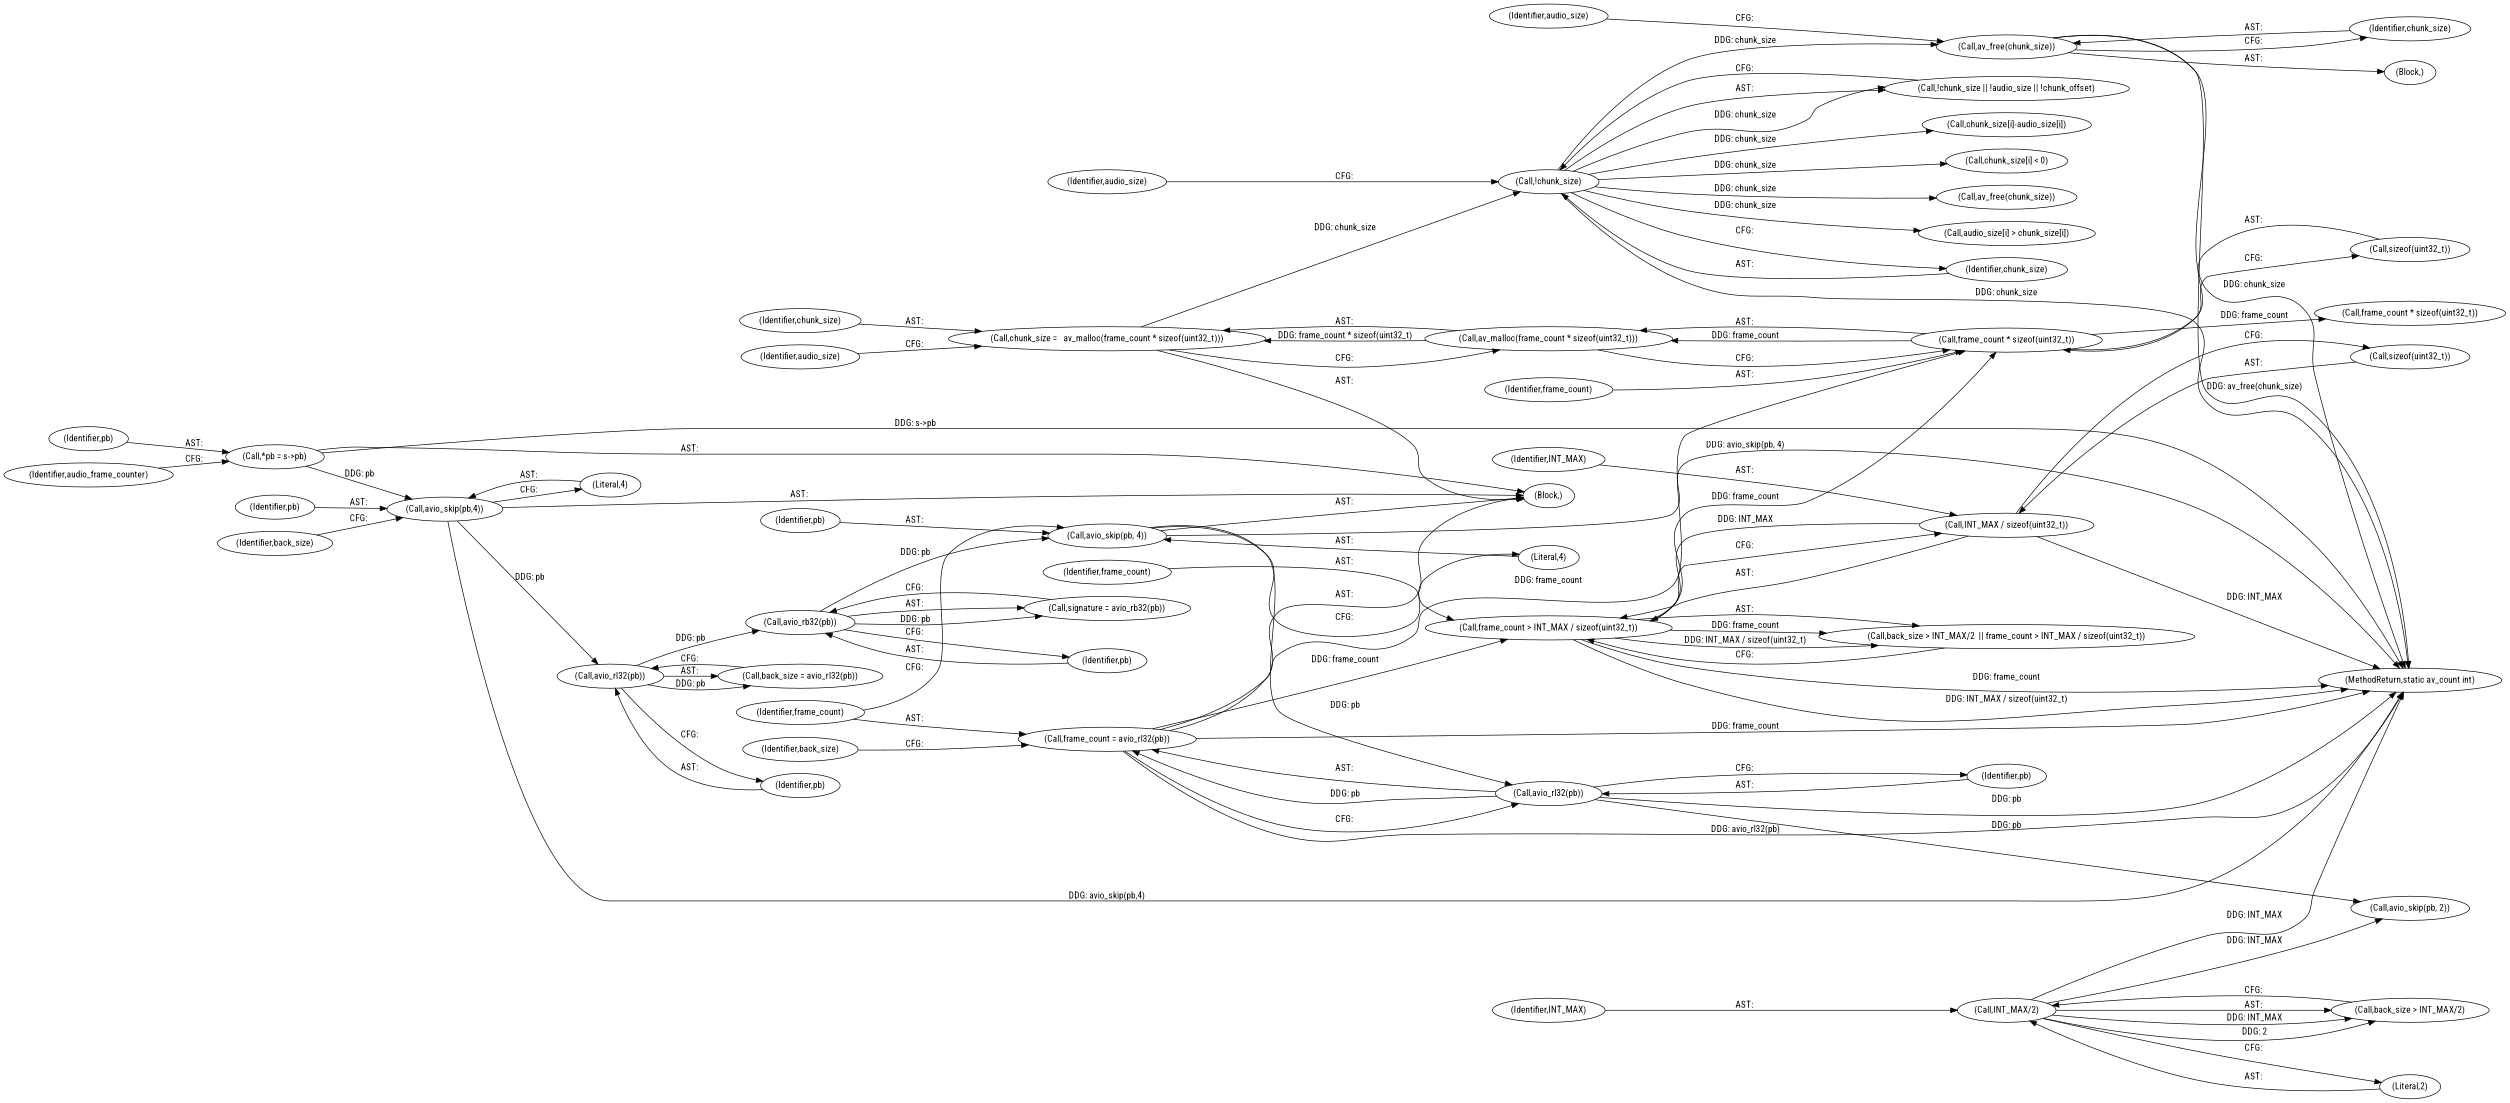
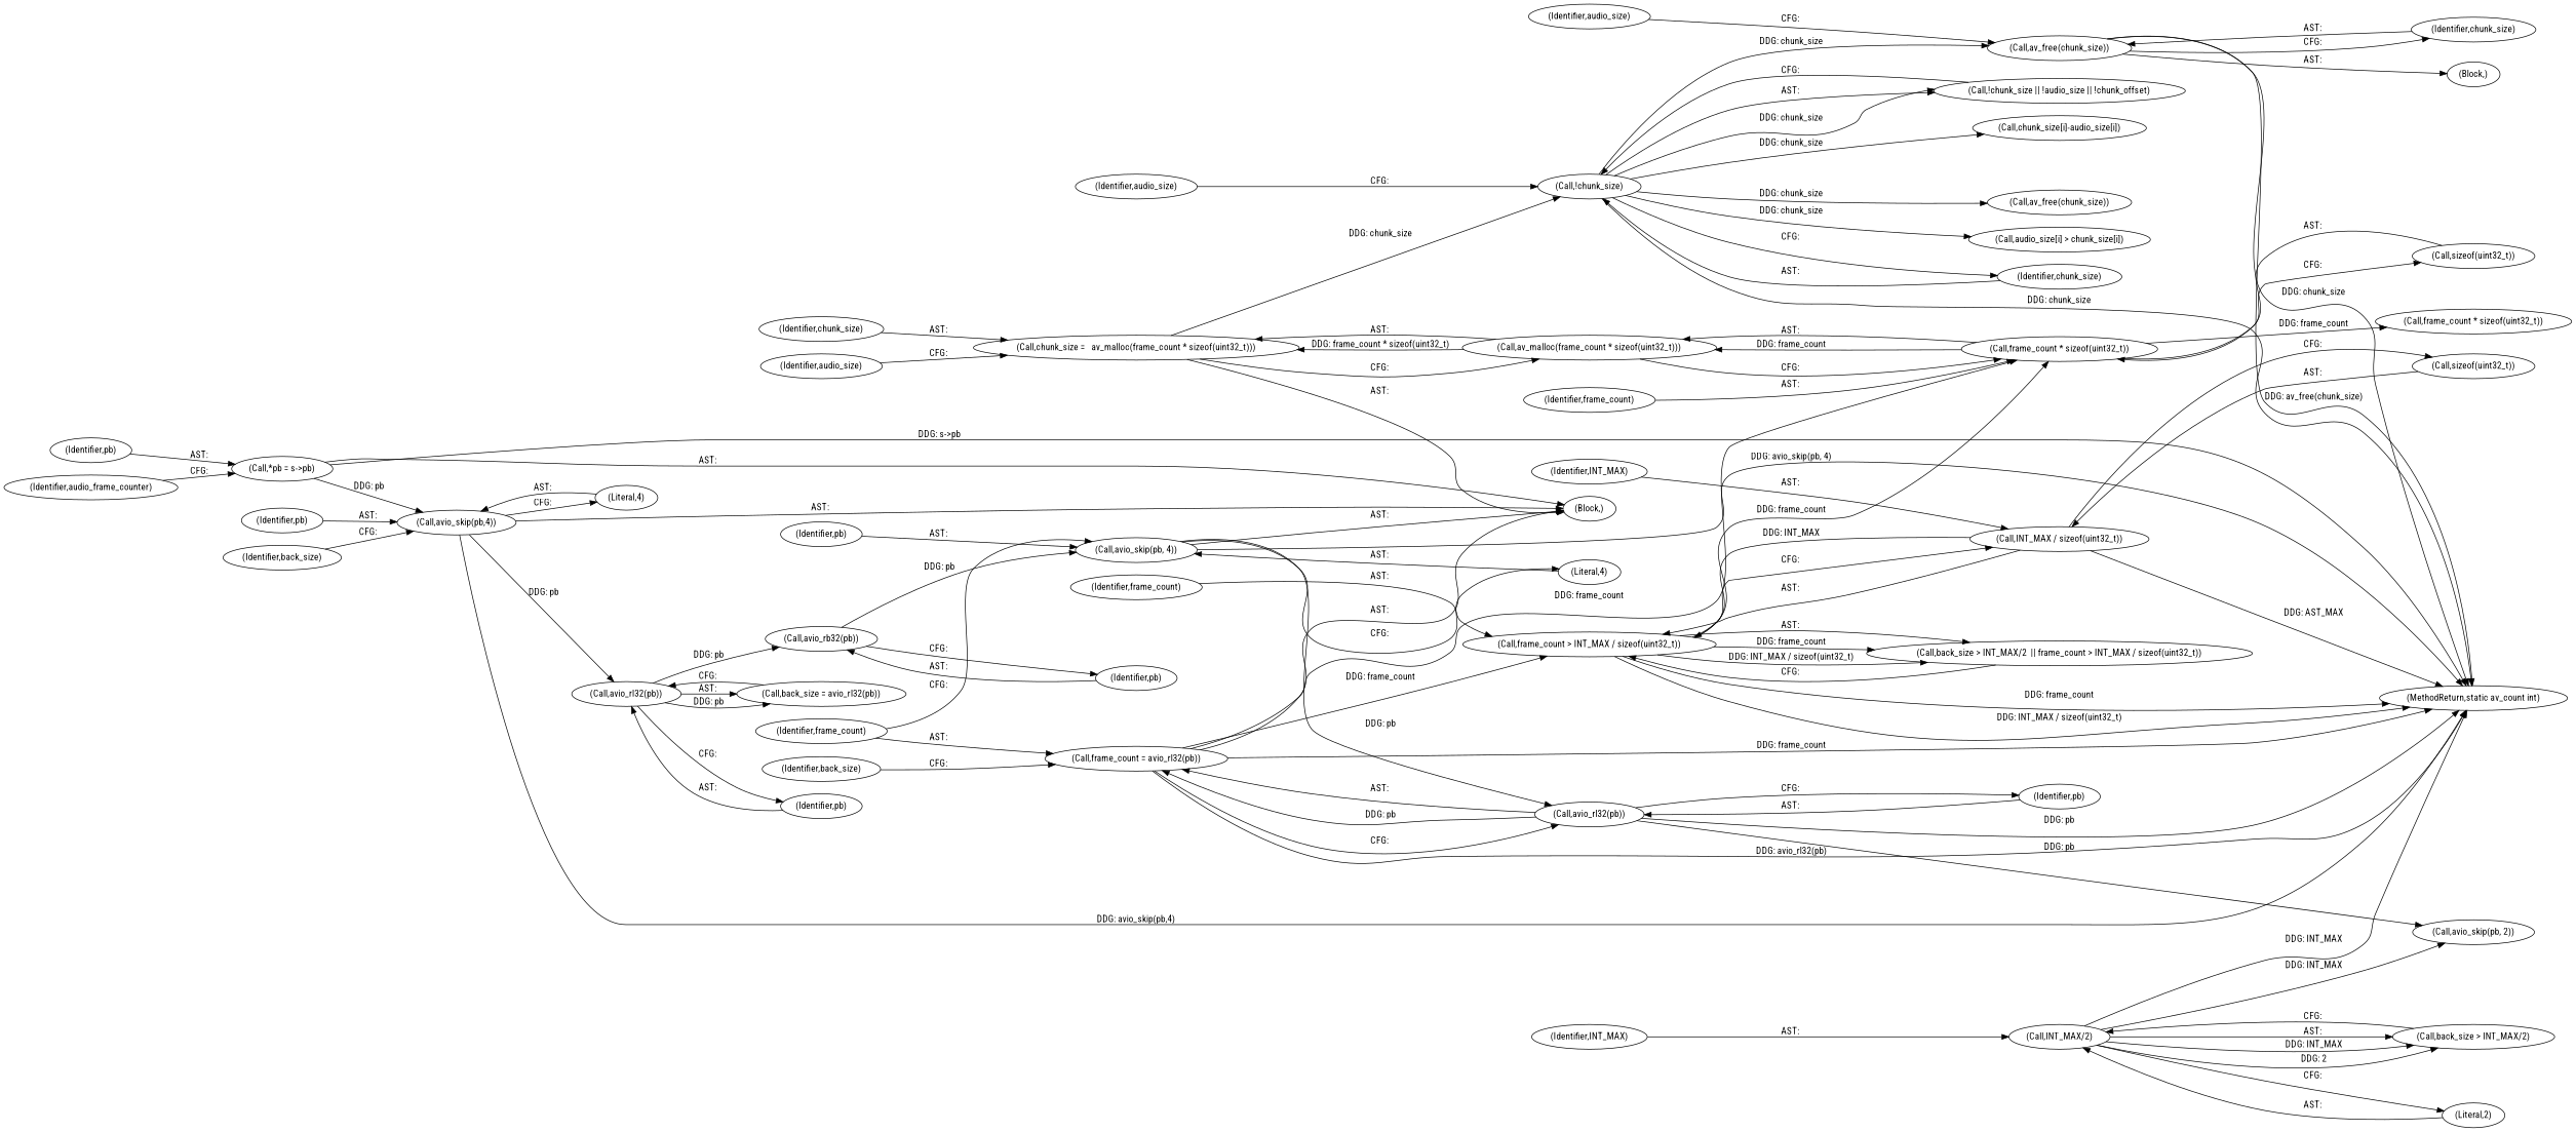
  digraph {
    fontname="Roboto Condensed"
    rankdir=LR
    node [fontname="Roboto Condensed"]
    edge [fontname="Roboto Condensed"]
    n1 [label="(Call,av_free(chunk_size))"]
    n2 [label="(MethodReturn,static av_count int)"]
    n3 [label="(Identifier,chunk_size)"]
    n4 [label="(Block,)"]
    n5 [label="(Call,!chunk_size)"]
    n6 [label="(Call,audio_size[i] > chunk_size[i])"]
    n7 [label="(Identifier,chunk_size)"]
    n8 [label="(Call,!chunk_size || !audio_size || !chunk_offset)"]
    n9 [label="(Call,chunk_size[i]-audio_size[i])"]
-   n10 [label="(Call,chunk_size[i] < 0)"]
    n11 [label="(Call,av_free(chunk_size))"]
    n12 [label="(Call,chunk_size =   av_malloc(frame_count * sizeof(uint32_t)))"]
    n13 [label="(Call,av_malloc(frame_count * sizeof(uint32_t)))"]
    n14 [label="(Block,)"]
    n15 [label="(Call,frame_count * sizeof(uint32_t))"]
    n16 [label="(Call,frame_count * sizeof(uint32_t))"]
    n17 [label="(Call,sizeof(uint32_t))"]
    n18 [label="(Call,frame_count > INT_MAX / sizeof(uint32_t))"]
    n19 [label="(Call,INT_MAX / sizeof(uint32_t))"]
    n20 [label="(Call,back_size > INT_MAX/2  || frame_count > INT_MAX / sizeof(uint32_t))"]
    n21 [label="(Call,sizeof(uint32_t))"]
    n22 [label="(Call,frame_count = avio_rl32(pb))"]
    n23 [label="(Call,avio_rl32(pb))"]
    n24 [label="(Identifier,pb)"]
    n25 [label="(Call,avio_skip(pb, 2))"]
    n26 [label="(Call,avio_skip(pb, 4))"]
    n27 [label="(Literal,4)"]
    n28 [label="(Call,avio_rb32(pb))"]
-   n29 [label="(Call,signature = avio_rb32(pb))"]
    n30 [label="(Identifier,pb)"]
    n31 [label="(Call,avio_rl32(pb))"]
    n32 [label="(Identifier,pb)"]
    n33 [label="(Call,back_size = avio_rl32(pb))"]
    n34 [label="(Call,avio_skip(pb,4))"]
    n35 [label="(Literal,4)"]
    n36 [label="(Call,*pb = s->pb)"]
    n37 [label="(Call,INT_MAX/2)"]
    n38 [label="(Literal,2)"]
    n39 [label="(Call,back_size > INT_MAX/2)"]
    n40 [label="(Identifier,back_size)"]
    n41 [label="(Identifier,chunk_size)"]
    n42 [label="(Identifier,pb)"]
    n43 [label="(Identifier,audio_size)"]
    n44 [label="(Identifier,pb)"]
    n45 [label="(Identifier,pb)"]
    n46 [label="(Identifier,audio_frame_counter)"]
    n47 [label="(Identifier,INT_MAX)"]
    n48 [label="(Identifier,frame_count)"]
    n49 [label="(Identifier,back_size)"]
    n50 [label="(Identifier,frame_count)"]
    n51 [label="(Identifier,INT_MAX)"]
    n52 [label="(Identifier,frame_count)"]
    n53 [label="(Identifier,audio_size)"]
    n54 [label="(Identifier,audio_size)"]
    n1 -> n2 [label="DDG: av_free(chunk_size)"]
    n1 -> n2 [label="DDG: chunk_size"]
    n1 -> n3 [label="CFG: "]
    n1 -> n4 [label="AST: "]
    n3 -> n1 [label="AST: "]
    n5 -> n1 [label="DDG: chunk_size"]
    n5 -> n2 [label="DDG: chunk_size"]
    n5 -> n6 [label="DDG: chunk_size"]
    n5 -> n7 [label="CFG: "]
    n5 -> n8 [label="AST: "]
    n5 -> n8 [label="DDG: chunk_size"]
    n5 -> n9 [label="DDG: chunk_size"]
-   n5 -> n10 [label="DDG: chunk_size"]
    n5 -> n11 [label="DDG: chunk_size"]
    n7 -> n5 [label="AST: "]
    n8 -> n5 [label="CFG: "]
    n12 -> n5 [label="DDG: chunk_size"]
    n12 -> n13 [label="CFG: "]
    n12 -> n14 [label="AST: "]
    n13 -> n12 [label="AST: "]
    n13 -> n12 [label="DDG: frame_count * sizeof(uint32_t)"]
    n13 -> n15 [label="CFG: "]
    n15 -> n13 [label="AST: "]
    n15 -> n13 [label="DDG: frame_count"]
    n15 -> n16 [label="DDG: frame_count"]
    n15 -> n17 [label="CFG: "]
    n17 -> n15 [label="AST: "]
    n18 -> n2 [label="DDG: frame_count"]
    n18 -> n2 [label="DDG: INT_MAX / sizeof(uint32_t)"]
    n18 -> n15 [label="DDG: frame_count"]
    n18 -> n19 [label="CFG: "]
    n18 -> n20 [label="AST: "]
    n18 -> n20 [label="DDG: frame_count"]
    n18 -> n20 [label="DDG: INT_MAX / sizeof(uint32_t)"]
-   n19 -> n2 [label="DDG: INT_MAX"]
+   n19 -> n2 [label="DDG: AST_MAX"]
    n19 -> n18 [label="AST: "]
    n19 -> n18 [label="DDG: INT_MAX"]
    n19 -> n21 [label="CFG: "]
    n20 -> n18 [label="CFG: "]
    n21 -> n19 [label="AST: "]
    n22 -> n2 [label="DDG: avio_rl32(pb)"]
    n22 -> n2 [label="DDG: frame_count"]
    n22 -> n14 [label="AST: "]
    n22 -> n15 [label="DDG: frame_count"]
    n22 -> n18 [label="DDG: frame_count"]
    n22 -> n23 [label="CFG: "]
    n23 -> n2 [label="DDG: pb"]
    n23 -> n22 [label="AST: "]
    n23 -> n22 [label="DDG: pb"]
    n23 -> n24 [label="CFG: "]
    n23 -> n25 [label="DDG: pb"]
    n24 -> n23 [label="AST: "]
    n26 -> n2 [label="DDG: avio_skip(pb, 4)"]
    n26 -> n14 [label="AST: "]
    n26 -> n23 [label="DDG: pb"]
    n26 -> n27 [label="CFG: "]
    n27 -> n26 [label="AST: "]
    n28 -> n26 [label="DDG: pb"]
-   n28 -> n29 [label="AST: "]
-   n28 -> n29 [label="DDG: pb"]
    n28 -> n30 [label="CFG: "]
-   n29 -> n28 [label="CFG: "]
    n30 -> n28 [label="AST: "]
    n31 -> n28 [label="DDG: pb"]
    n31 -> n32 [label="CFG: "]
    n31 -> n33 [label="AST: "]
    n31 -> n33 [label="DDG: pb"]
    n32 -> n31 [label="AST: "]
    n33 -> n31 [label="CFG: "]
    n34 -> n2 [label="DDG: avio_skip(pb,4)"]
    n34 -> n14 [label="AST: "]
    n34 -> n31 [label="DDG: pb"]
    n34 -> n35 [label="CFG: "]
    n35 -> n34 [label="AST: "]
    n36 -> n2 [label="DDG: s->pb"]
    n36 -> n14 [label="AST: "]
    n36 -> n34 [label="DDG: pb"]
    n37 -> n2 [label="DDG: INT_MAX"]
    n37 -> n25 [label="DDG: INT_MAX"]
    n37 -> n38 [label="CFG: "]
    n37 -> n39 [label="AST: "]
    n37 -> n39 [label="DDG: INT_MAX"]
    n37 -> n39 [label="DDG: 2"]
    n38 -> n37 [label="AST: "]
    n39 -> n37 [label="CFG: "]
    n40 -> n22 [label="CFG: "]
    n41 -> n12 [label="AST: "]
    n42 -> n36 [label="AST: "]
    n43 -> n12 [label="CFG: "]
    n44 -> n26 [label="AST: "]
    n45 -> n34 [label="AST: "]
    n46 -> n36 [label="CFG: "]
    n47 -> n19 [label="AST: "]
    n48 -> n18 [label="AST: "]
    n49 -> n34 [label="CFG: "]
    n50 -> n15 [label="AST: "]
    n51 -> n37 [label="AST: "]
    n52 -> n22 [label="AST: "]
    n52 -> n26 [label="CFG: "]
    n53 -> n5 [label="CFG: "]
    n54 -> n1 [label="CFG: "]
  }
